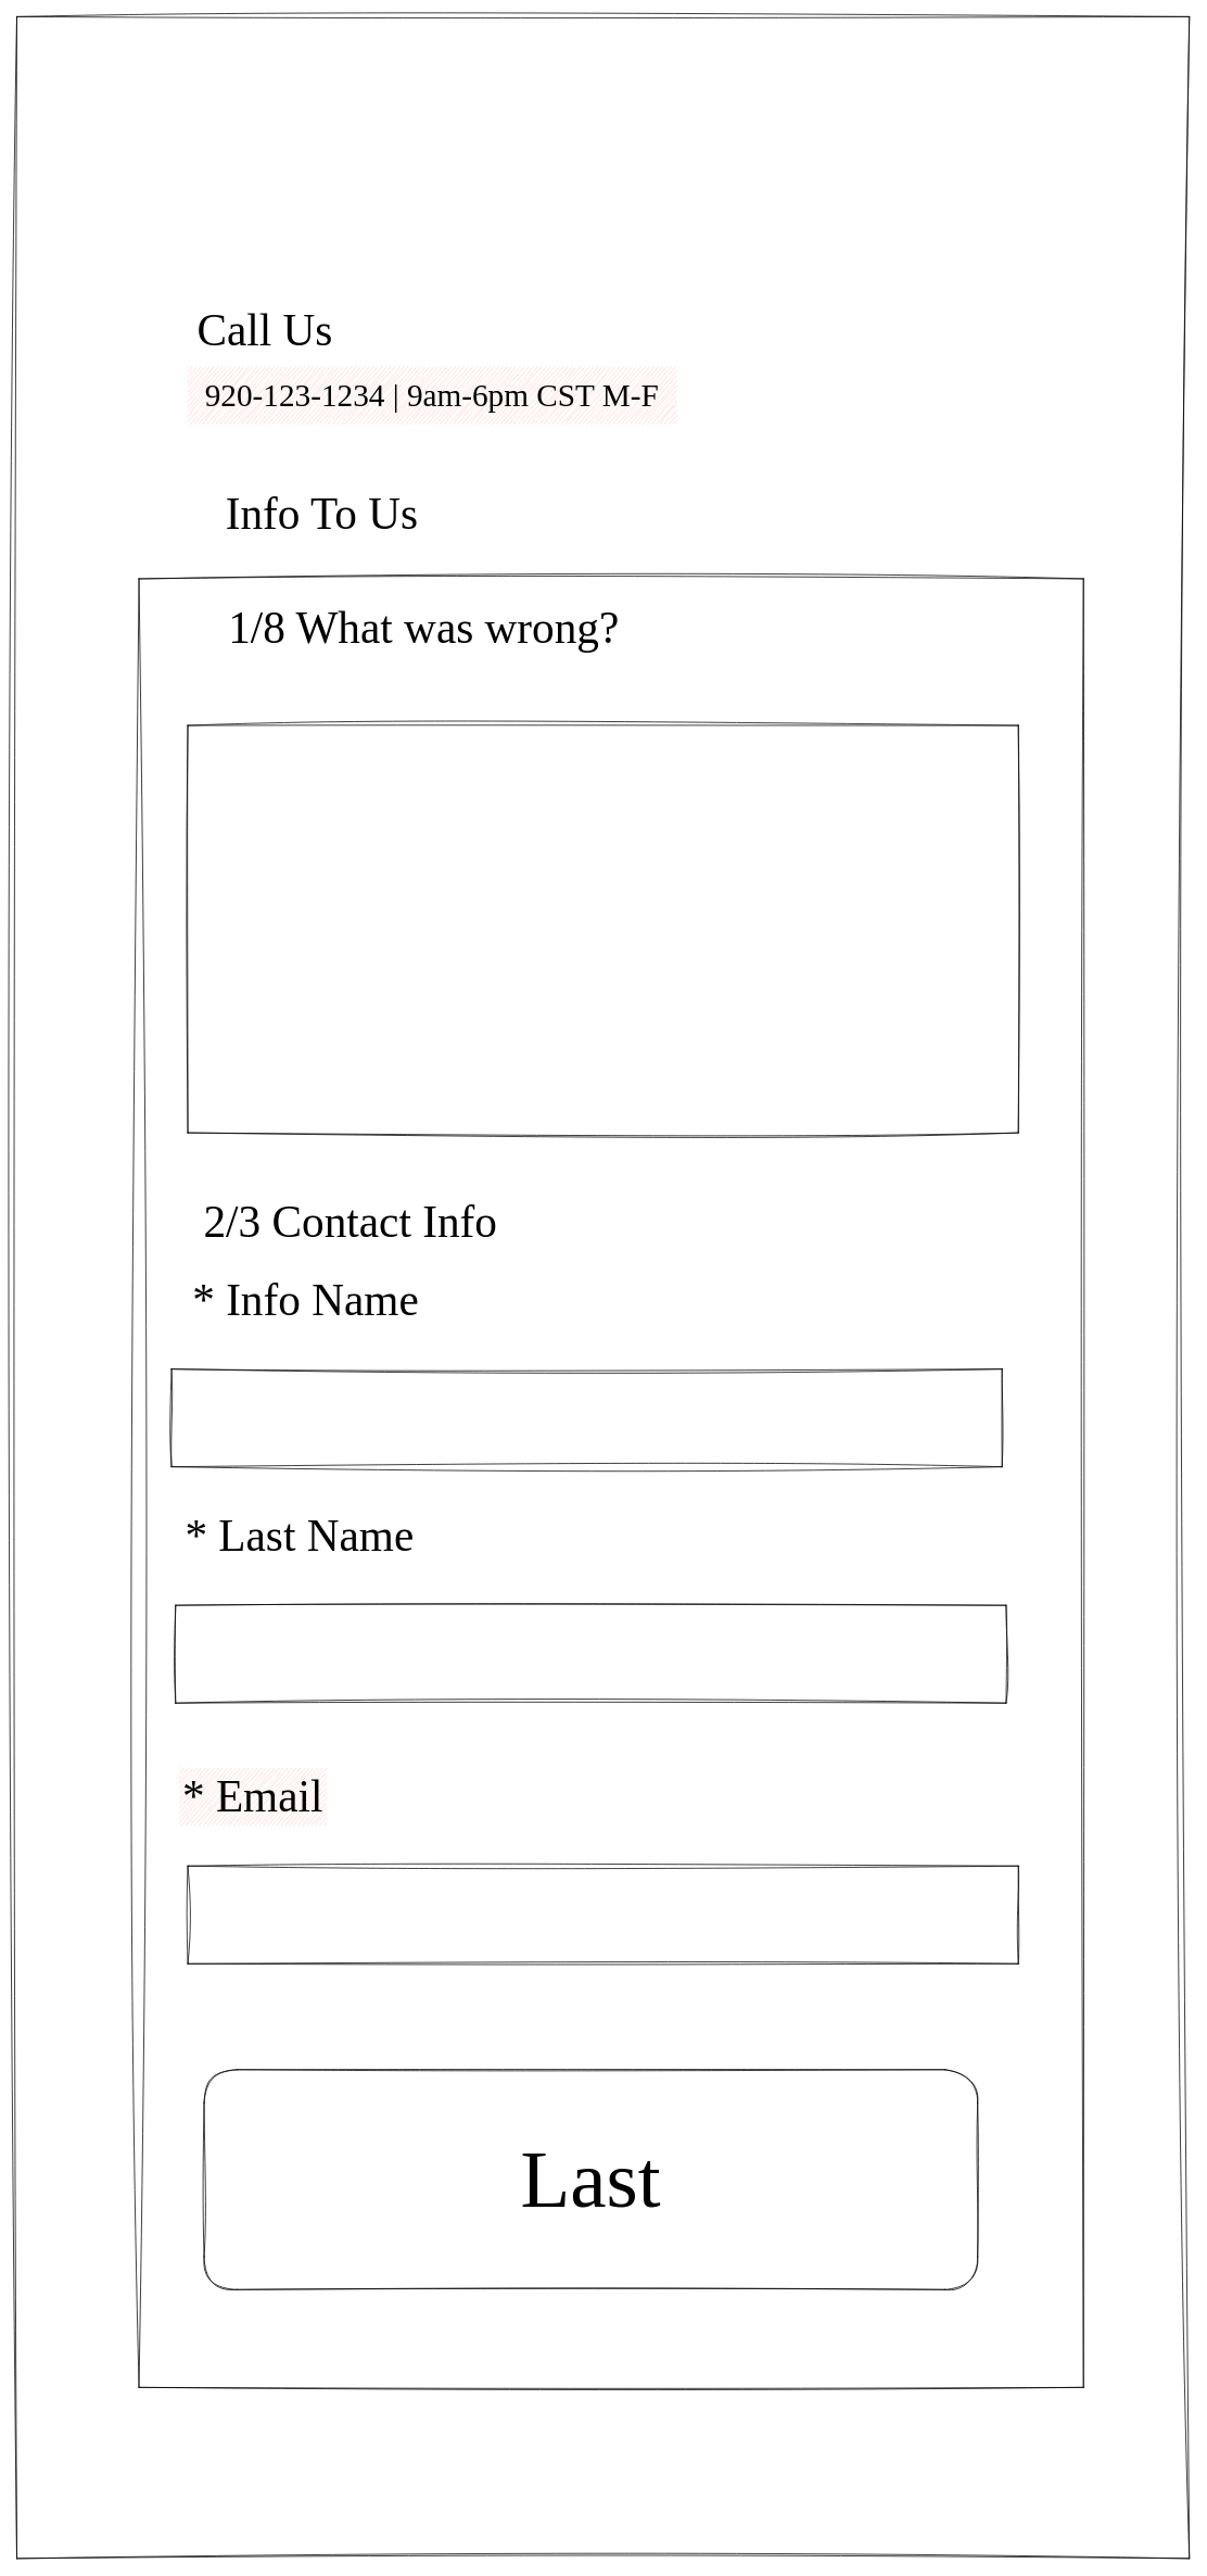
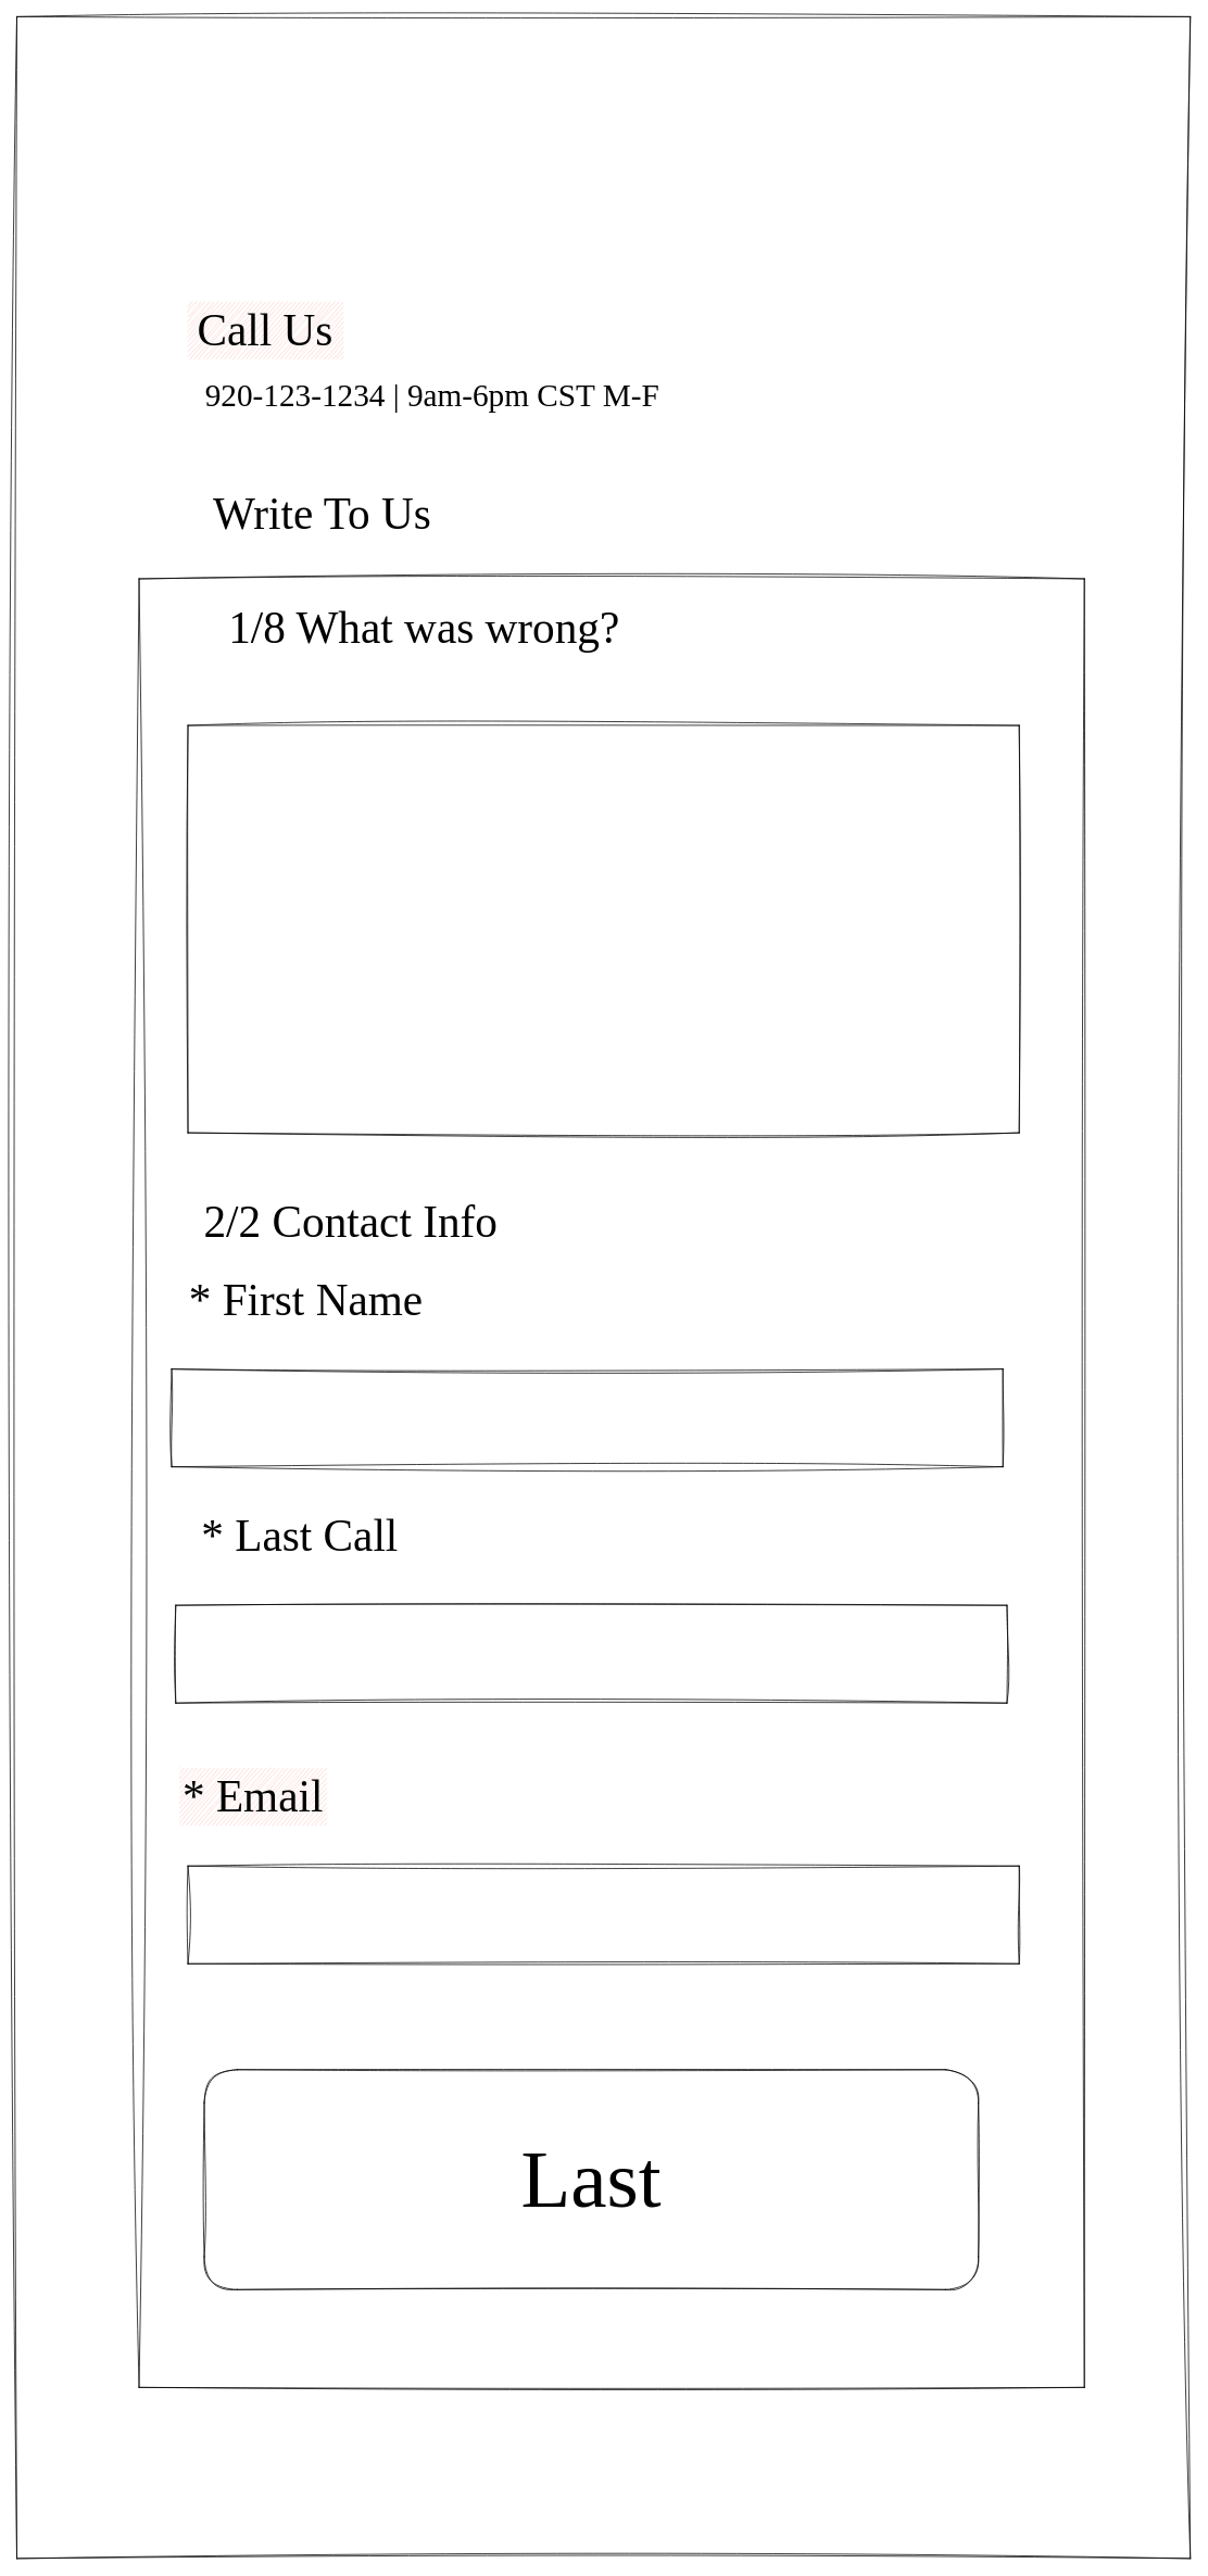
  <mxCell id="0" />
  <mxCell id="1" parent="0" />
  <mxCell id="2" value="" style="rounded=0;whiteSpace=wrap;html=1;sketch=1;hachureGap=4;jiggle=2;curveFitting=1;fontFamily=Architects Daughter;fontSource=https%3A%2F%2Ffonts.googleapis.com%2Fcss%3Ffamily%3DArchitects%2BDaughter;fontSize=20;" vertex="1" parent="1"><mxGeometry x="20" y="20" width="1440" height="3120" as="geometry" /></mxCell>
- <mxCell id="3" value="Call Us" style="rounded=0;whiteSpace=wrap;html=1;sketch=1;hachureGap=4;jiggle=2;curveFitting=1;fontFamily=Architects Daughter;fontSource=https%3A%2F%2Ffonts.googleapis.com%2Fcss%3Ffamily%3DArchitects%2BDaughter;fontSize=55;strokeColor=none;" vertex="1" parent="1"><mxGeometry x="230" y="370" width="190" height="70" as="geometry" /></mxCell>
- <mxCell id="4" value="Info To Us" style="rounded=0;whiteSpace=wrap;html=1;sketch=1;hachureGap=4;jiggle=2;curveFitting=1;fontFamily=Architects Daughter;fontSource=https%3A%2F%2Ffonts.googleapis.com%2Fcss%3Ffamily%3DArchitects%2BDaughter;fontSize=55;strokeColor=none;" vertex="1" parent="1"><mxGeometry x="230" y="600" width="330" height="60" as="geometry" /></mxCell>
+ <mxCell id="3" value="Call Us" style="rounded=0;whiteSpace=wrap;html=1;sketch=1;hachureGap=4;jiggle=2;curveFitting=1;fontFamily=Architects Daughter;fontSource=https%3A%2F%2Ffonts.googleapis.com%2Fcss%3Ffamily%3DArchitects%2BDaughter;fontSize=55;strokeColor=none;fillColor=#f8cecc;" vertex="1" parent="1"><mxGeometry x="230" y="370" width="190" height="70" as="geometry" /></mxCell>
+ <mxCell id="4" value="Write To Us" style="rounded=0;whiteSpace=wrap;html=1;sketch=1;hachureGap=4;jiggle=2;curveFitting=1;fontFamily=Architects Daughter;fontSource=https%3A%2F%2Ffonts.googleapis.com%2Fcss%3Ffamily%3DArchitects%2BDaughter;fontSize=55;strokeColor=none;" vertex="1" parent="1"><mxGeometry x="230" y="600" width="330" height="60" as="geometry" /></mxCell>
  <mxCell id="5" style="edgeStyle=orthogonalEdgeStyle;rounded=0;sketch=1;hachureGap=4;jiggle=2;curveFitting=1;orthogonalLoop=1;jettySize=auto;html=1;exitX=0.5;exitY=1;exitDx=0;exitDy=0;fontFamily=Architects Daughter;fontSource=https%3A%2F%2Ffonts.googleapis.com%2Fcss%3Ffamily%3DArchitects%2BDaughter;fontSize=16;" edge="1" parent="1"><mxGeometry relative="1" as="geometry"><mxPoint x="425" y="670" as="sourcePoint" /><mxPoint x="425" y="670" as="targetPoint" /></mxGeometry></mxCell>
- <mxCell id="6" value="920-123-1234 | 9am-6pm CST M-F" style="rounded=0;whiteSpace=wrap;html=1;sketch=1;hachureGap=4;jiggle=2;curveFitting=1;fontFamily=Architects Daughter;fontSource=https%3A%2F%2Ffonts.googleapis.com%2Fcss%3Ffamily%3DArchitects%2BDaughter;fontSize=39;strokeColor=none;fillColor=#f8cecc;" vertex="1" parent="1"><mxGeometry x="230" y="450" width="600" height="70" as="geometry" /></mxCell>
+ <mxCell id="6" value="920-123-1234 | 9am-6pm CST M-F" style="rounded=0;whiteSpace=wrap;html=1;sketch=1;hachureGap=4;jiggle=2;curveFitting=1;fontFamily=Architects Daughter;fontSource=https%3A%2F%2Ffonts.googleapis.com%2Fcss%3Ffamily%3DArchitects%2BDaughter;fontSize=39;strokeColor=none;" vertex="1" parent="1"><mxGeometry x="230" y="450" width="600" height="70" as="geometry" /></mxCell>
  <mxCell id="7" value="" style="rounded=0;whiteSpace=wrap;html=1;sketch=1;hachureGap=4;jiggle=2;curveFitting=1;fontFamily=Architects Daughter;fontSource=https%3A%2F%2Ffonts.googleapis.com%2Fcss%3Ffamily%3DArchitects%2BDaughter;fontSize=20;" vertex="1" parent="1"><mxGeometry x="170" y="710" width="1160" height="2220" as="geometry" /></mxCell>
  <mxCell id="8" value="1/8 What was wrong?" style="rounded=0;whiteSpace=wrap;html=1;sketch=1;hachureGap=4;jiggle=2;curveFitting=1;fontFamily=Architects Daughter;fontSource=https%3A%2F%2Ffonts.googleapis.com%2Fcss%3Ffamily%3DArchitects%2BDaughter;fontSize=55;strokeColor=none;" vertex="1" parent="1"><mxGeometry x="230" y="740" width="580" height="60" as="geometry" /></mxCell>
  <mxCell id="9" value="" style="rounded=0;whiteSpace=wrap;html=1;sketch=1;hachureGap=4;jiggle=2;curveFitting=1;fontFamily=Architects Daughter;fontSource=https%3A%2F%2Ffonts.googleapis.com%2Fcss%3Ffamily%3DArchitects%2BDaughter;fontSize=20;" vertex="1" parent="1"><mxGeometry x="230" y="890" width="1020" height="500" as="geometry" /></mxCell>
- <mxCell id="10" value="2/3 Contact Info" style="rounded=0;whiteSpace=wrap;html=1;sketch=1;hachureGap=4;jiggle=2;curveFitting=1;fontFamily=Architects Daughter;fontSource=https%3A%2F%2Ffonts.googleapis.com%2Fcss%3Ffamily%3DArchitects%2BDaughter;fontSize=55;strokeColor=none;" vertex="1" parent="1"><mxGeometry x="210" y="1470" width="440" height="60" as="geometry" /></mxCell>
- <mxCell id="11" value="* Info Name" style="rounded=0;whiteSpace=wrap;html=1;sketch=1;hachureGap=4;jiggle=2;curveFitting=1;fontFamily=Architects Daughter;fontSource=https%3A%2F%2Ffonts.googleapis.com%2Fcss%3Ffamily%3DArchitects%2BDaughter;fontSize=55;strokeColor=none;" vertex="1" parent="1"><mxGeometry x="200" y="1560" width="350" height="70" as="geometry" /></mxCell>
+ <mxCell id="10" value="2/2 Contact Info" style="rounded=0;whiteSpace=wrap;html=1;sketch=1;hachureGap=4;jiggle=2;curveFitting=1;fontFamily=Architects Daughter;fontSource=https%3A%2F%2Ffonts.googleapis.com%2Fcss%3Ffamily%3DArchitects%2BDaughter;fontSize=55;strokeColor=none;" vertex="1" parent="1"><mxGeometry x="210" y="1470" width="440" height="60" as="geometry" /></mxCell>
+ <mxCell id="11" value="* First Name" style="rounded=0;whiteSpace=wrap;html=1;sketch=1;hachureGap=4;jiggle=2;curveFitting=1;fontFamily=Architects Daughter;fontSource=https%3A%2F%2Ffonts.googleapis.com%2Fcss%3Ffamily%3DArchitects%2BDaughter;fontSize=55;strokeColor=none;" vertex="1" parent="1"><mxGeometry x="200" y="1560" width="350" height="70" as="geometry" /></mxCell>
  <mxCell id="12" value="" style="rounded=0;whiteSpace=wrap;html=1;sketch=1;hachureGap=4;jiggle=2;curveFitting=1;fontFamily=Architects Daughter;fontSource=https%3A%2F%2Ffonts.googleapis.com%2Fcss%3Ffamily%3DArchitects%2BDaughter;fontSize=20;" vertex="1" parent="1"><mxGeometry x="210" y="1680" width="1020" height="120" as="geometry" /></mxCell>
- <mxCell id="13" value="* Last Name" style="rounded=0;whiteSpace=wrap;html=1;sketch=1;hachureGap=4;jiggle=2;curveFitting=1;fontFamily=Architects Daughter;fontSource=https%3A%2F%2Ffonts.googleapis.com%2Fcss%3Ffamily%3DArchitects%2BDaughter;fontSize=55;strokeColor=none;" vertex="1" parent="1"><mxGeometry x="205" y="1850" width="325" height="70" as="geometry" /></mxCell>
+ <mxCell id="13" value="* Last Call" style="rounded=0;whiteSpace=wrap;html=1;sketch=1;hachureGap=4;jiggle=2;curveFitting=1;fontFamily=Architects Daughter;fontSource=https%3A%2F%2Ffonts.googleapis.com%2Fcss%3Ffamily%3DArchitects%2BDaughter;fontSize=55;strokeColor=none;" vertex="1" parent="1"><mxGeometry x="205" y="1850" width="325" height="70" as="geometry" /></mxCell>
  <mxCell id="14" value="" style="rounded=0;whiteSpace=wrap;html=1;sketch=1;hachureGap=4;jiggle=2;curveFitting=1;fontFamily=Architects Daughter;fontSource=https%3A%2F%2Ffonts.googleapis.com%2Fcss%3Ffamily%3DArchitects%2BDaughter;fontSize=20;" vertex="1" parent="1"><mxGeometry x="215" y="1970" width="1020" height="120" as="geometry" /></mxCell>
  <mxCell id="15" value="* Email" style="rounded=0;whiteSpace=wrap;html=1;sketch=1;hachureGap=4;jiggle=2;curveFitting=1;fontFamily=Architects Daughter;fontSource=https%3A%2F%2Ffonts.googleapis.com%2Fcss%3Ffamily%3DArchitects%2BDaughter;fontSize=55;strokeColor=none;fillColor=#f8cecc;" vertex="1" parent="1"><mxGeometry x="220" y="2170" width="180" height="70" as="geometry" /></mxCell>
  <mxCell id="16" value="" style="rounded=0;whiteSpace=wrap;html=1;sketch=1;hachureGap=4;jiggle=2;curveFitting=1;fontFamily=Architects Daughter;fontSource=https%3A%2F%2Ffonts.googleapis.com%2Fcss%3Ffamily%3DArchitects%2BDaughter;fontSize=20;" vertex="1" parent="1"><mxGeometry x="230" y="2290" width="1020" height="120" as="geometry" /></mxCell>
  <mxCell id="17" value="Last" style="rounded=1;whiteSpace=wrap;html=1;sketch=1;hachureGap=4;jiggle=2;curveFitting=1;fontFamily=Architects Daughter;fontSource=https%3A%2F%2Ffonts.googleapis.com%2Fcss%3Ffamily%3DArchitects%2BDaughter;fontSize=100;" vertex="1" parent="1"><mxGeometry x="250" y="2540" width="950" height="270" as="geometry" /></mxCell>
